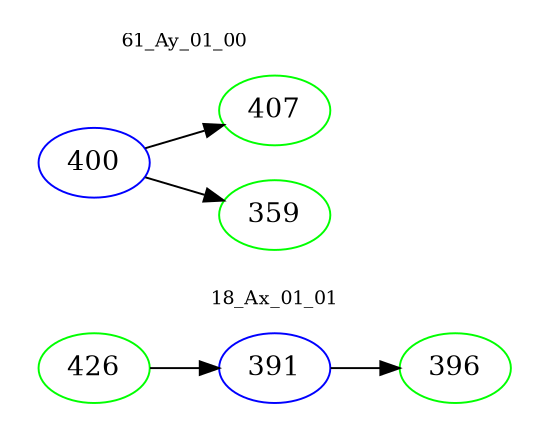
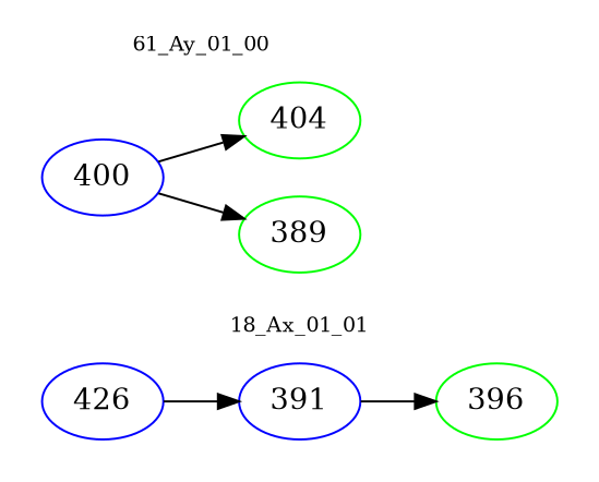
  digraph {
    rankdir=LR
    node [color=green]
    edge [color=black]
    n1 [color=blue label=391]
-   n2 [label=426]
+   n2 [color=blue label=426]
    n3 [label=396]
    n4 [color=blue label=400]
-   n5 [label=359]
-   n6 [label=407]
+   n5 [label=389]
+   n6 [label=404]
    subgraph cluster_1 {
      color=white
      fontsize=10
      label="18_Ax_01_01"
      n1
      n2
      n3
    }
    subgraph cluster_2 {
      color=white
      fontsize=10
      label="61_Ay_01_00"
      n4
      n5
      n6
    }
    n1 -> n3
    n2 -> n1
    n4 -> n5
    n4 -> n6
  }
